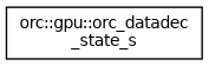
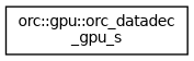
  digraph {
    rankdir=LR
-   n1 [color=black fillcolor=white fontname=Helvetica fontsize=10 height=0.2 label="orc::gpu::orc_datadec\l_state_s" shape=record style=filled width=0.4]
+   n1 [color=black fillcolor=white fontname=Helvetica fontsize=10 height=0.2 label="orc::gpu::orc_datadec\l_gpu_s" shape=record style=filled width=0.4]
  }
